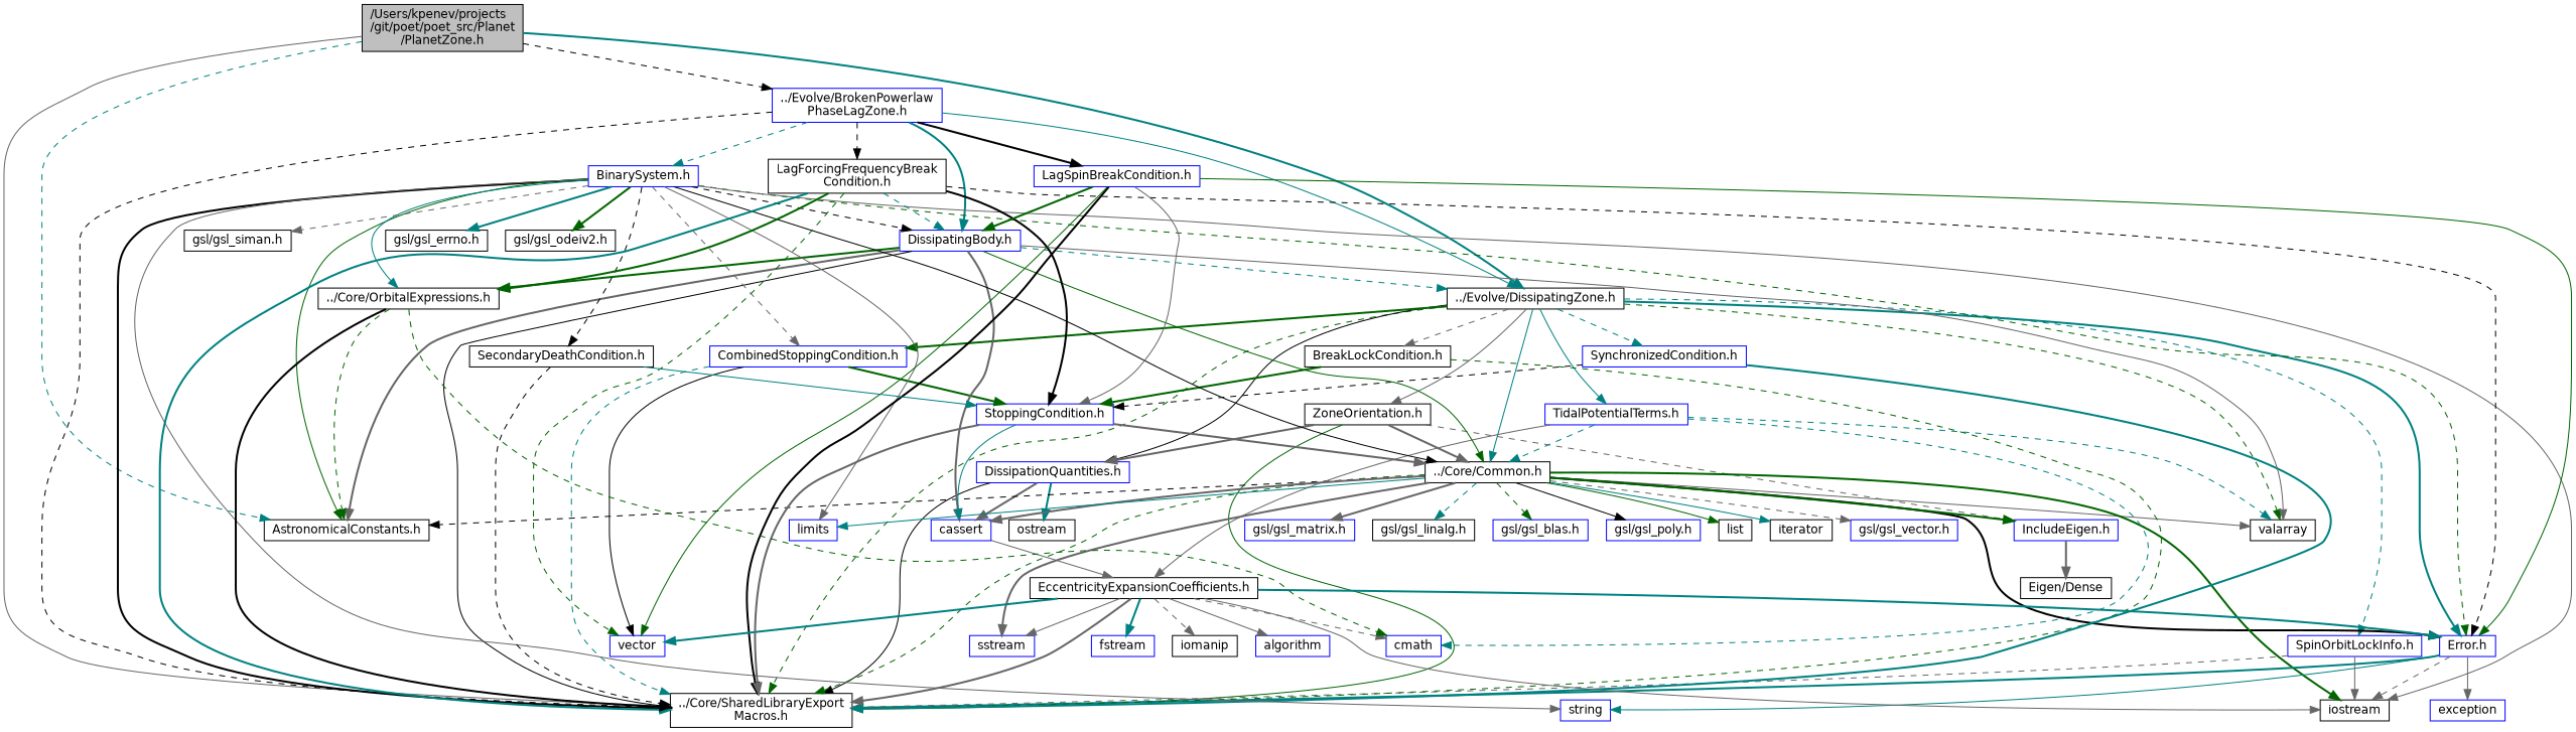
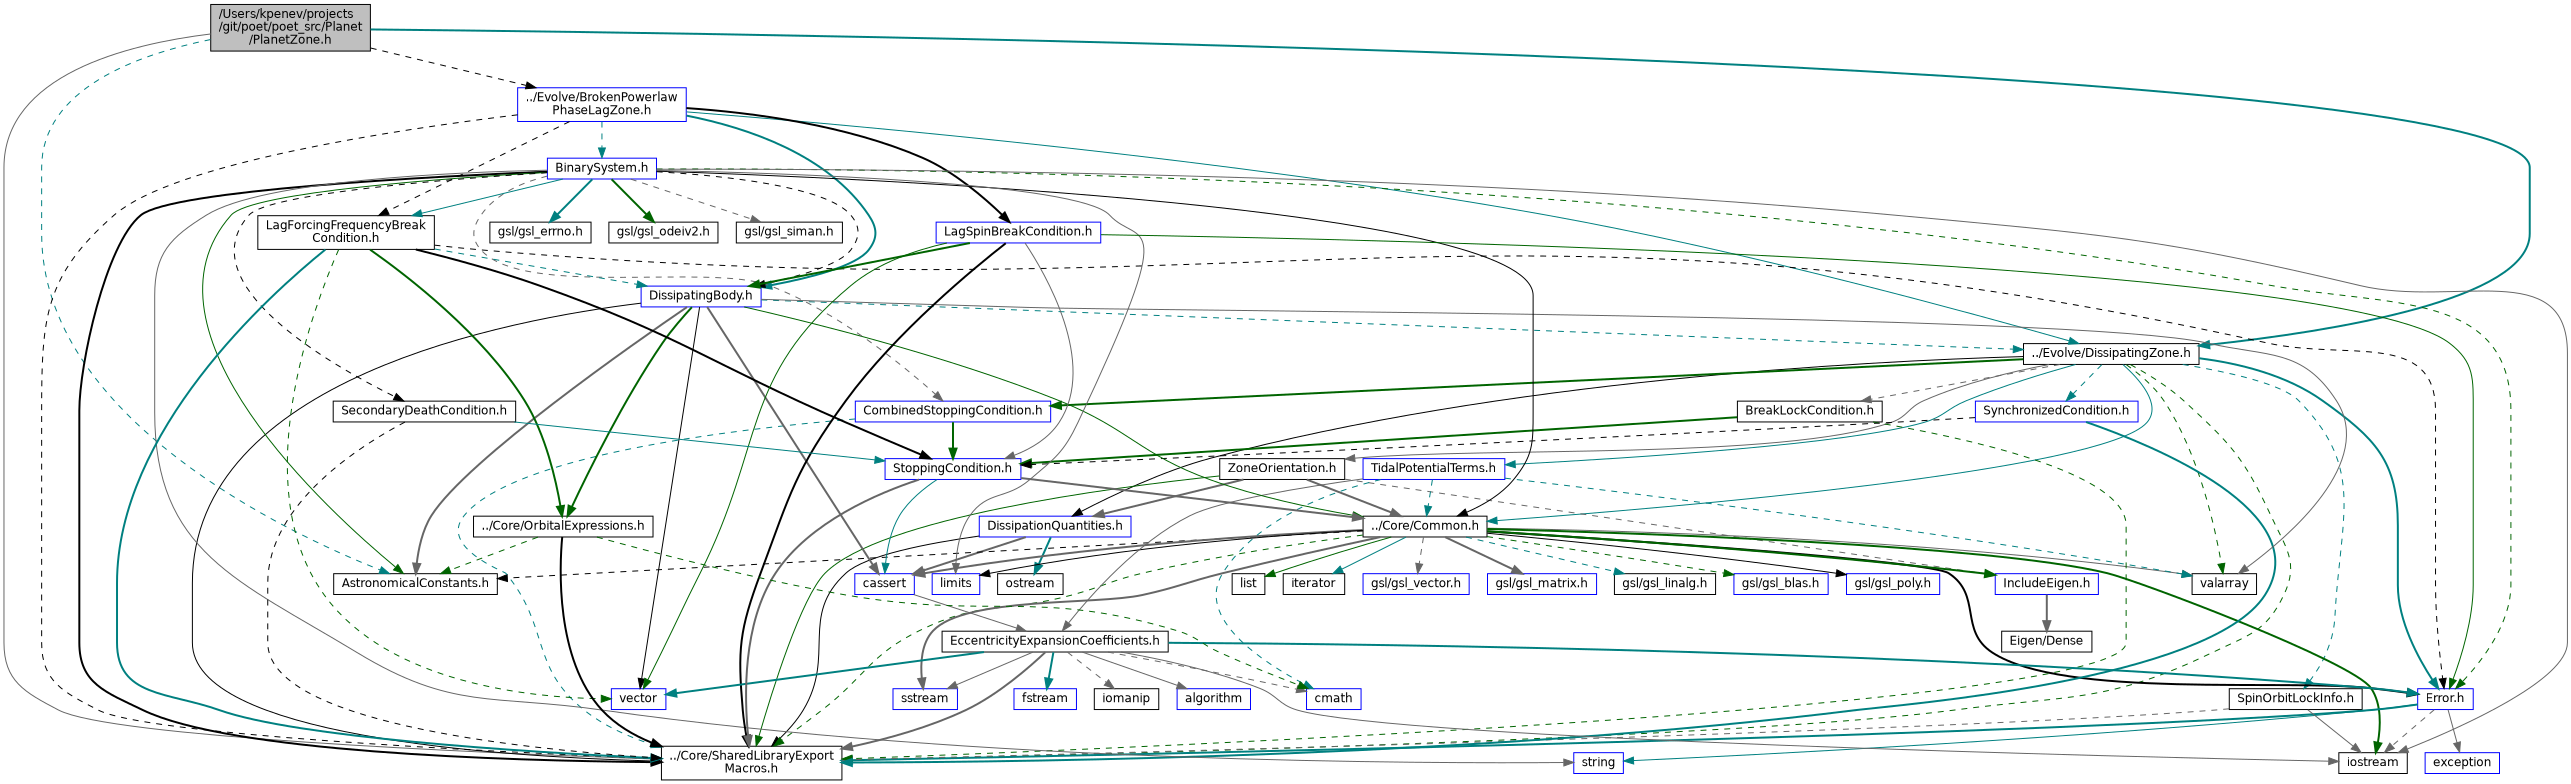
  digraph {
    node [color=blue fillcolor=white fontname=Helvetica fontsize=12 shape=record style=filled]
    edge [color=gray40 fontname=Helvetica fontsize=12 labelfontname=Helvetica labelfontsize=12 style=bold]
    n1 [color=black fillcolor=grey75 fontcolor=black height=0.2 label="/Users/kpenev/projects\l/git/poet/poet_src/Planet\l/PlanetZone.h" width=0.4]
    n2 [color=black height=0.2 label="../Core/SharedLibraryExport\lMacros.h" width=0.4]
    n3 [color=black height=0.2 label="../Evolve/DissipatingZone.h" width=0.4]
    n4 [color=black height=0.2 label="AstronomicalConstants.h" width=0.4]
    n5 [height=0.2 label="../Evolve/BrokenPowerlaw\lPhaseLagZone.h" width=0.4]
    n6 [color=black height=0.2 label="ZoneOrientation.h" width=0.4]
    n7 [height=0.2 label="DissipationQuantities.h" width=0.4]
    n8 [color=black height=0.2 label="../Core/Common.h" width=0.4]
    n9 [color=black height=0.2 label=valarray width=0.4]
    n10 [height=0.2 label="Error.h" width=0.4]
    n11 [height=0.2 label="TidalPotentialTerms.h" width=0.4]
-   n12 [height=0.2 label="SpinOrbitLockInfo.h" width=0.4]
+   n12 [color=black height=0.2 label="SpinOrbitLockInfo.h" width=0.4]
    n13 [height=0.2 label="CombinedStoppingCondition.h" width=0.4]
    n14 [color=black height=0.2 label="BreakLockCondition.h" width=0.4]
    n15 [height=0.2 label="SynchronizedCondition.h" width=0.4]
    n16 [height=0.2 label="DissipatingBody.h" width=0.4]
    n17 [height=0.2 label="BinarySystem.h" width=0.4]
    n18 [color=black height=0.2 label="LagForcingFrequencyBreak\lCondition.h" width=0.4]
    n19 [height=0.2 label="LagSpinBreakCondition.h" width=0.4]
    n20 [height=0.2 label="IncludeEigen.h" width=0.4]
    n21 [color=black height=0.2 label=ostream width=0.4]
    n22 [height=0.2 label=cassert width=0.4]
    n23 [color=black height=0.2 label=list width=0.4]
    n24 [height=0.2 label=limits width=0.4]
    n25 [height=0.2 label=sstream width=0.4]
    n26 [color=black height=0.2 label=iostream width=0.4]
    n27 [color=black height=0.2 label=iterator width=0.4]
    n28 [height=0.2 label="gsl/gsl_vector.h" width=0.4]
    n29 [height=0.2 label="gsl/gsl_matrix.h" width=0.4]
    n30 [color=black height=0.2 label="gsl/gsl_linalg.h" width=0.4]
    n31 [height=0.2 label="gsl/gsl_blas.h" width=0.4]
    n32 [height=0.2 label="gsl/gsl_poly.h" width=0.4]
    n33 [height=0.2 label=exception width=0.4]
    n34 [height=0.2 label=string width=0.4]
    n35 [height=0.2 label=cmath width=0.4]
    n36 [color=black height=0.2 label="EccentricityExpansionCoefficients.h" width=0.4]
    n37 [height=0.2 label=vector width=0.4]
    n38 [height=0.2 label="StoppingCondition.h" width=0.4]
    n39 [color=black height=0.2 label="Eigen/Dense" width=0.4]
    n40 [height=0.2 label=fstream width=0.4]
    n41 [color=black height=0.2 label=iomanip width=0.4]
    n42 [height=0.2 label=algorithm width=0.4]
    n43 [color=black height=0.2 label="../Core/OrbitalExpressions.h" width=0.4]
    n44 [color=black height=0.2 label="SecondaryDeathCondition.h" width=0.4]
    n45 [color=black height=0.2 label="gsl/gsl_errno.h" width=0.4]
    n46 [color=black height=0.2 label="gsl/gsl_odeiv2.h" width=0.4]
    n47 [color=black height=0.2 label="gsl/gsl_siman.h" width=0.4]
    n1 -> n2 [style=solid]
    n1 -> n3 [color=teal]
    n1 -> n4 [color=teal style=dashed]
    n1 -> n5 [color=black style=dashed]
    n3 -> n2 [color=darkgreen style=dashed]
    n3 -> n6 [style=solid]
    n3 -> n7 [color=black style=solid]
    n3 -> n8 [color=teal style=solid]
    n3 -> n9 [color=darkgreen style=dashed]
    n3 -> n10 [color=teal]
    n3 -> n11 [color=teal style=solid]
    n3 -> n12 [color=teal style=dashed]
    n3 -> n13 [color=darkgreen]
    n3 -> n14 [style=dashed]
    n3 -> n15 [color=teal style=dashed]
    n5 -> n2 [color=black style=dashed]
    n5 -> n3 [color=teal style=solid]
    n5 -> n16 [color=teal]
    n5 -> n17 [color=teal style=dashed]
    n5 -> n18 [color=black style=dashed]
    n5 -> n19 [color=black]
    n6 -> n2 [color=darkgreen style=solid]
    n6 -> n7
    n6 -> n8
    n6 -> n20 [style=dashed]
    n7 -> n2 [color=black style=solid]
    n7 -> n21 [color=teal]
    n7 -> n22
    n8 -> n2 [color=darkgreen style=dashed]
    n8 -> n4 [color=black style=dashed]
    n8 -> n9 [style=solid]
    n8 -> n10 [color=black]
    n8 -> n20 [color=darkgreen]
    n8 -> n22
    n8 -> n23 [color=darkgreen style=solid]
-   n8 -> n24 [color=teal style=solid]
+   n8 -> n24 [color=black style=solid]
    n8 -> n25
    n8 -> n26 [color=darkgreen]
    n8 -> n27 [color=teal style=solid]
    n8 -> n28 [style=dashed]
    n8 -> n29
    n8 -> n30 [color=teal style=dashed]
    n8 -> n31 [color=darkgreen style=dashed]
    n8 -> n32 [color=black style=solid]
    n10 -> n2 [color=teal]
    n10 -> n26 [style=dashed]
    n10 -> n33 [style=solid]
    n10 -> n34 [color=teal style=solid]
    n11 -> n8 [color=teal style=dashed]
    n11 -> n9 [color=teal style=dashed]
    n11 -> n35 [color=teal style=dashed]
    n11 -> n36 [style=solid]
    n12 -> n2 [style=dashed]
    n12 -> n26 [style=solid]
    n13 -> n2 [color=teal style=dashed]
-   n13 -> n37 [color=black style=solid]
+   n16 -> n37 [color=black style=solid]
    n13 -> n38 [color=darkgreen]
    n14 -> n2 [color=darkgreen style=dashed]
    n14 -> n38 [color=darkgreen]
    n15 -> n2 [color=teal]
    n15 -> n38 [color=black style=dashed]
    n16 -> n2 [color=black style=solid]
    n16 -> n3 [color=teal style=dashed]
    n16 -> n4
    n16 -> n8 [color=darkgreen style=solid]
    n16 -> n9 [style=solid]
    n16 -> n22
    n16 -> n43 [color=darkgreen]
    n17 -> n2 [color=black]
    n17 -> n4 [color=darkgreen style=solid]
    n17 -> n8 [color=black style=solid]
    n17 -> n10 [color=darkgreen style=dashed]
    n17 -> n13 [style=dashed]
    n17 -> n16 [color=black style=dashed]
    n17 -> n24 [style=solid]
    n17 -> n26 [style=solid]
    n17 -> n34 [style=solid]
-   n17 -> n43 [color=teal style=solid]
+   n17 -> n18 [color=teal style=solid]
    n17 -> n44 [color=black style=dashed]
    n17 -> n45 [color=teal]
    n17 -> n46 [color=darkgreen]
    n17 -> n47 [style=dashed]
    n18 -> n2 [color=teal]
    n18 -> n10 [color=black style=dashed]
    n18 -> n16 [color=teal style=dashed]
    n18 -> n37 [color=darkgreen style=dashed]
    n18 -> n38 [color=black]
    n18 -> n43 [color=darkgreen]
    n19 -> n2 [color=black]
    n19 -> n10 [color=darkgreen style=solid]
    n19 -> n16 [color=darkgreen]
    n19 -> n37 [color=darkgreen style=solid]
    n19 -> n38 [style=solid]
    n20 -> n39
    n22 -> n36 [style=solid]
    n36 -> n2
    n36 -> n10 [color=teal]
    n36 -> n25 [style=solid]
    n36 -> n26 [style=solid]
    n36 -> n35 [style=dashed]
    n36 -> n37 [color=teal]
    n36 -> n40 [color=teal]
    n36 -> n41 [style=dashed]
    n36 -> n42 [style=solid]
    n38 -> n2
    n38 -> n8
    n38 -> n22 [color=teal style=solid]
    n43 -> n2 [color=black]
    n43 -> n4 [color=darkgreen style=dashed]
    n43 -> n35 [color=darkgreen style=dashed]
    n44 -> n2 [color=black style=dashed]
    n44 -> n38 [color=teal style=solid]
  }
